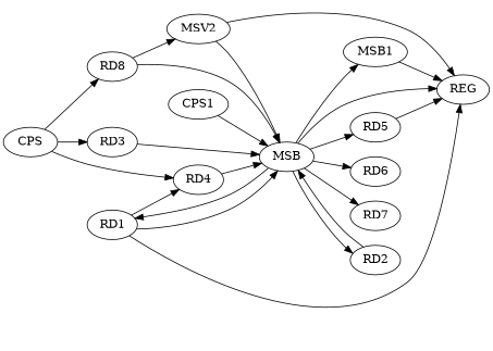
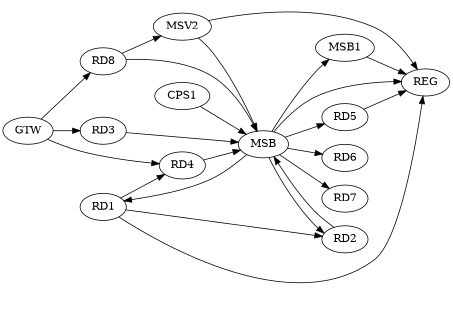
  strict digraph {
    rankdir=LR
    n1 [label=RD1]
    n2 [label=RD4]
    n3 [label=REG]
    n4 [label=MSB]
    n5 [label=RD2]
    n6 [label=RD5]
    n7 [label=RD6]
    n8 [label=RD7]
    n9 [label=MSB1]
    n10 [label=RD3]
    n11 [label=RD8]
    n12 [label=MSV2]
    n13 [label=CPS1]
-   n14 [label=CPS]
+   n14 [label=GTW]
    n1 -> n2
    n1 -> n3
-   n1 -> n4
+   n1 -> n5
    n2 -> n4
    n4 -> n1
    n4 -> n3
    n4 -> n5
    n4 -> n6
    n4 -> n7
    n4 -> n8
    n4 -> n9
    n5 -> n4
    n6 -> n3
    n9 -> n3
    n10 -> n4
    n11 -> n4
    n11 -> n12
    n12 -> n3
    n12 -> n4
    n13 -> n4
    n14 -> n2
    n14 -> n10
    n14 -> n11
  }
